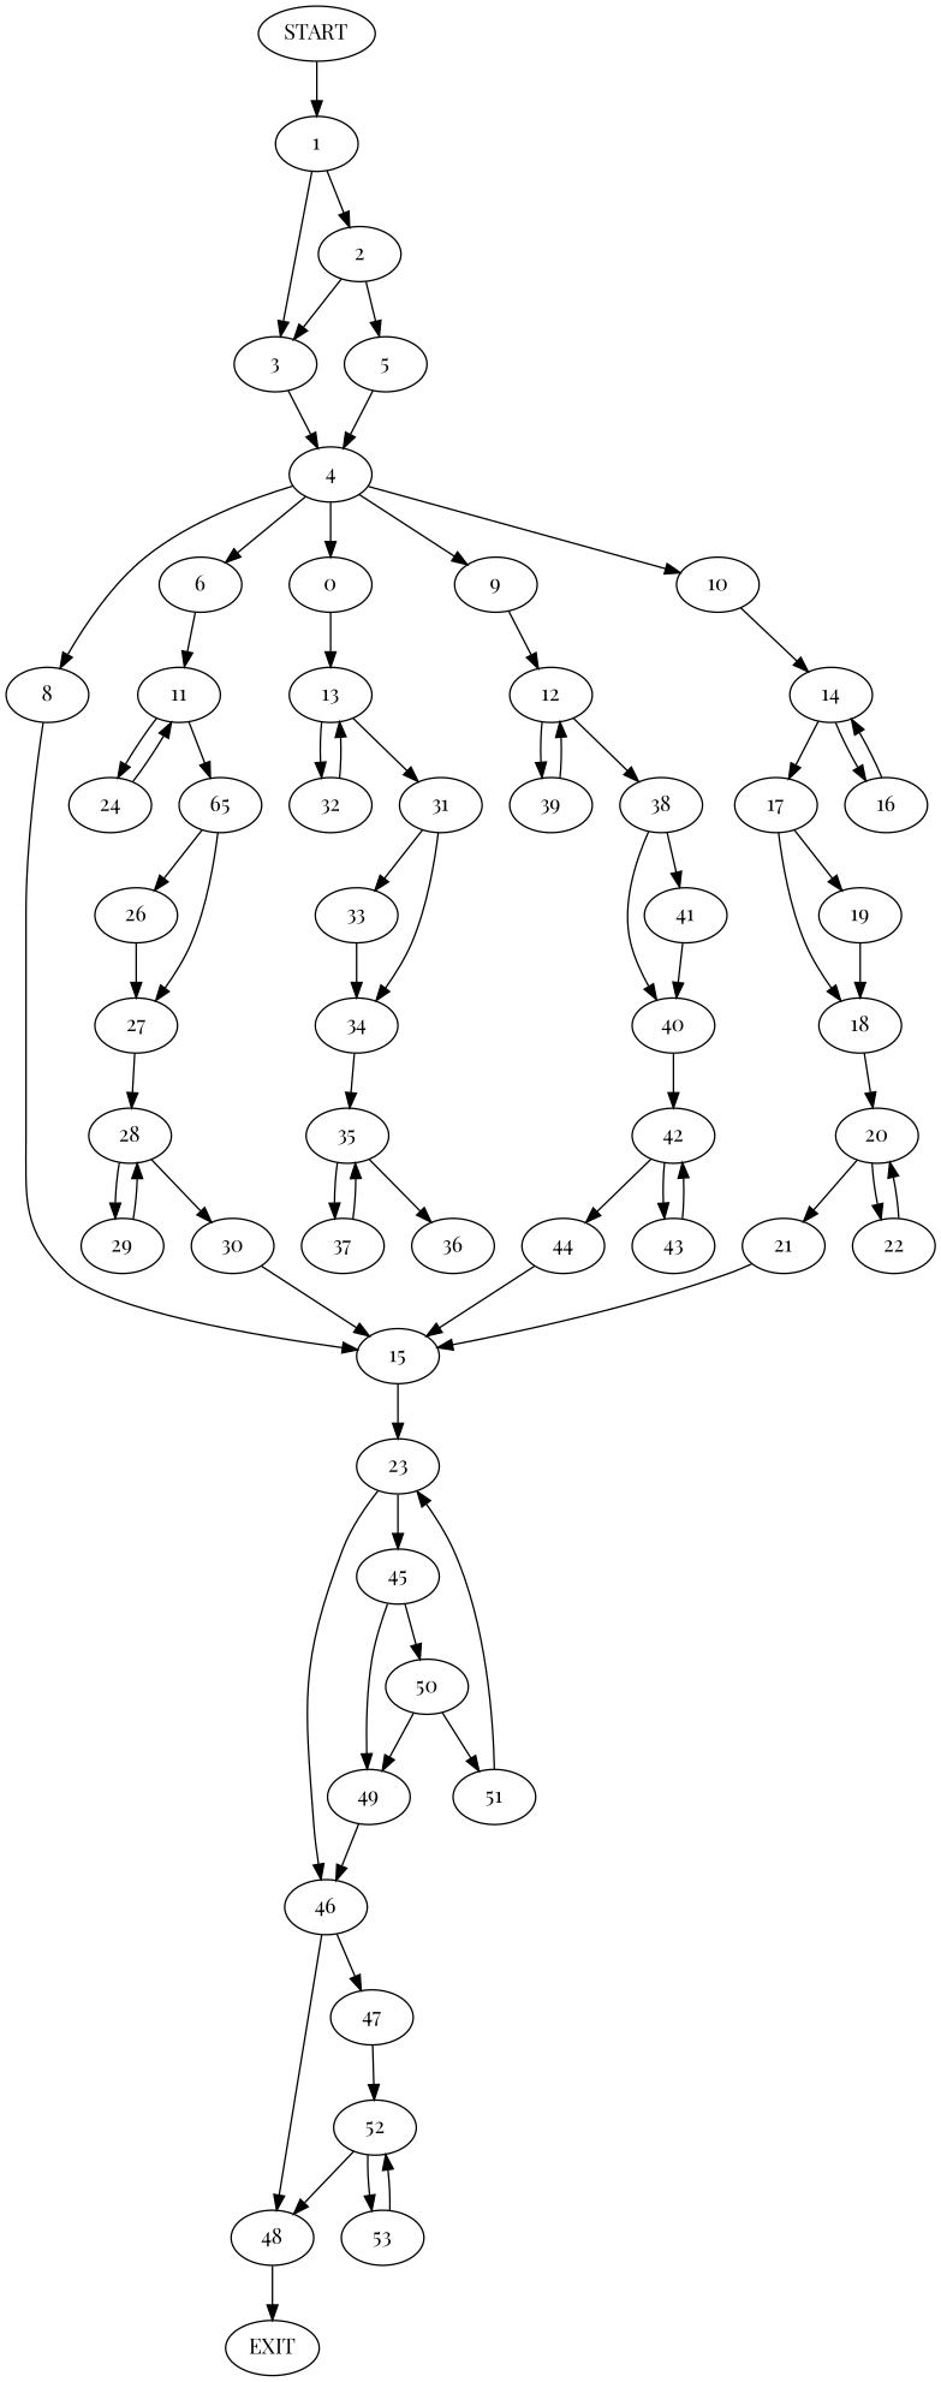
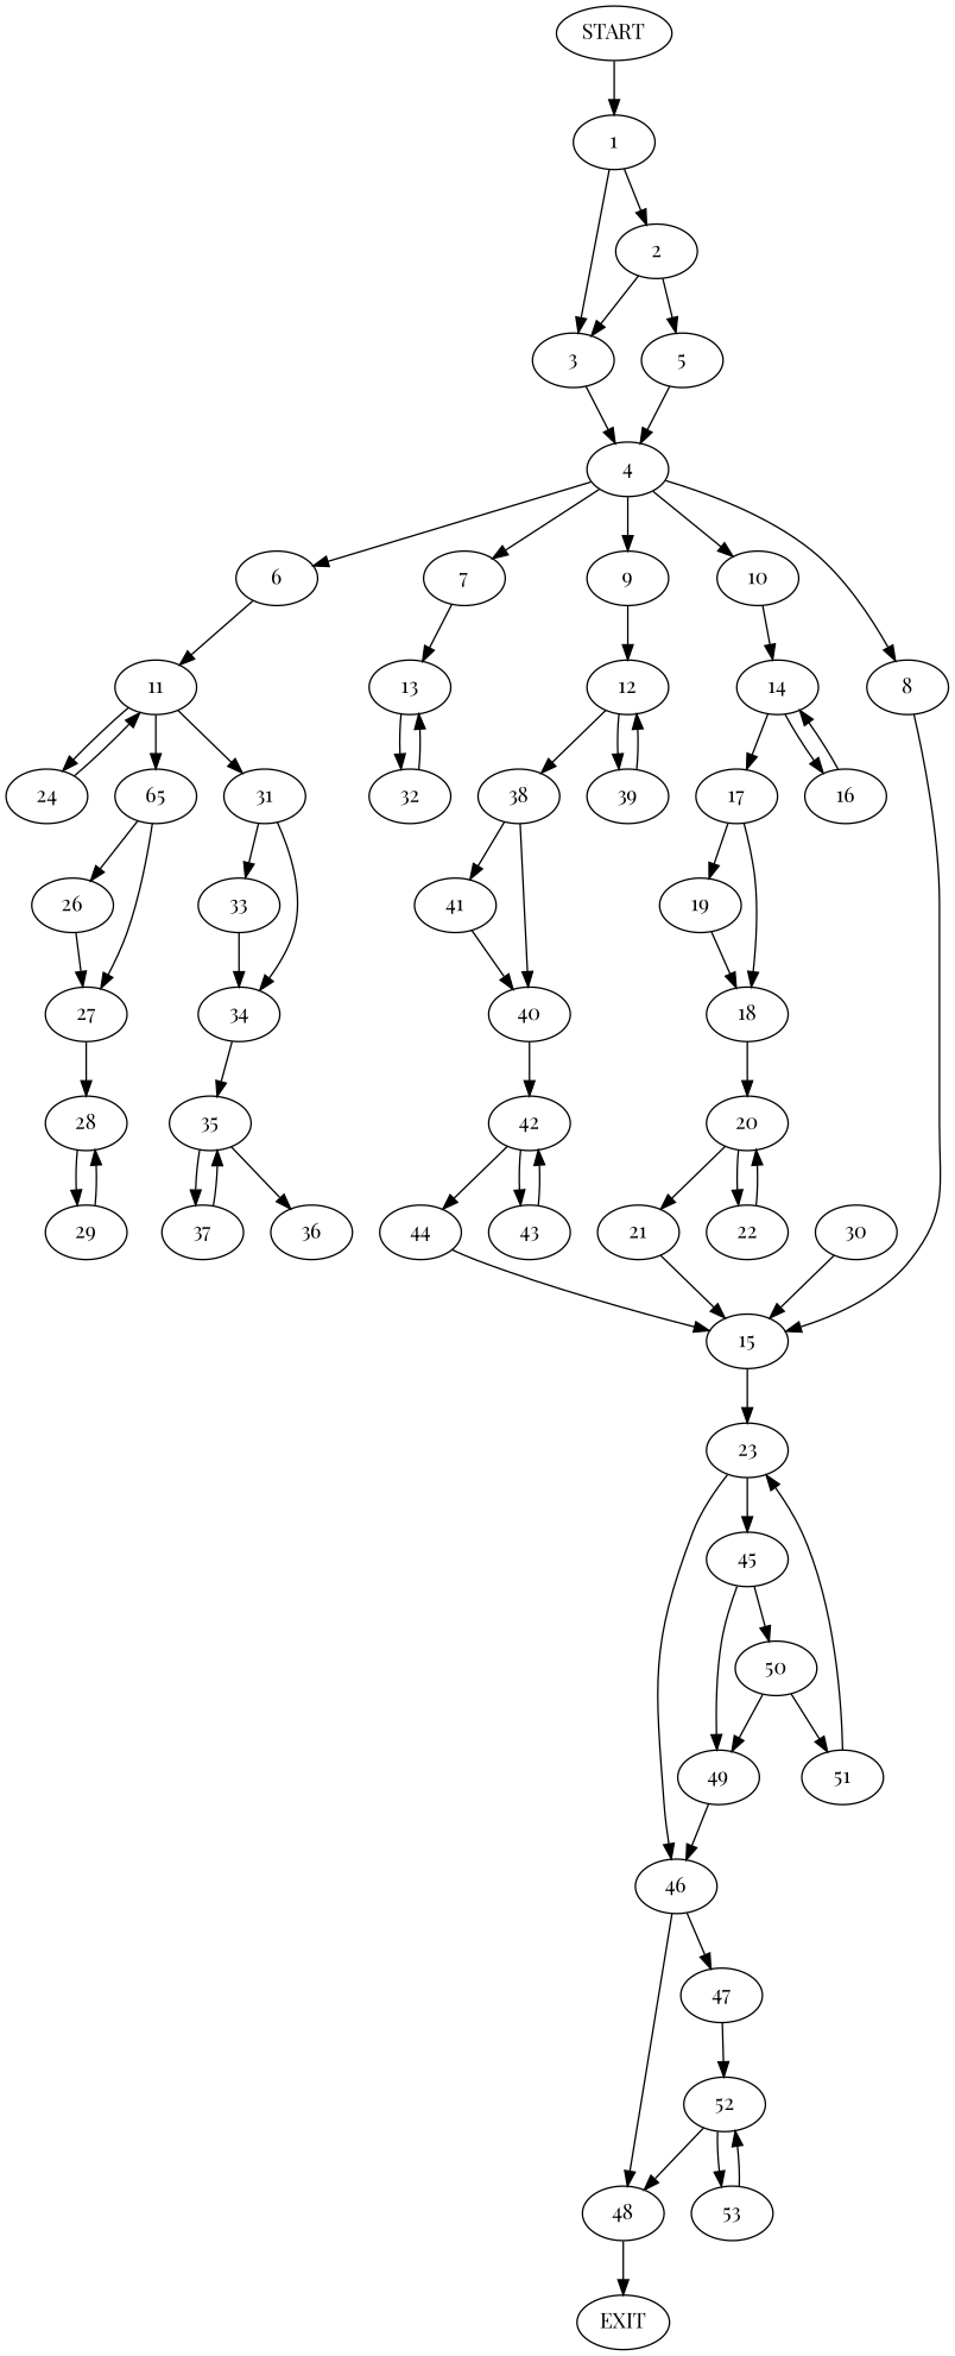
  digraph {
    fontname="Playfair Display"
    node [fontname="Playfair Display"]
    edge [fontname="Playfair Display"]
    n1 [label=START]
    1
    2
    3
    n5 [label=EXIT]
    5
    4
    6
-   7 [label=0]
+   7
    8
    9
    10
    11
    13
    15
    12
    14
    24
    n19 [label=65]
    31
    32
    23
    38
    39
    16
    17
    26
    27
    40
    41
    33
    34
    18
    19
    45
    46
    20
    21
    22
    49
    50
    47
    48
    28
    29
    30
    35
    36
    37
    42
    43
    44
    51
    52
    53
    n1 -> 1
    1 -> 2
    1 -> 3
    2 -> 3
    2 -> 5
    3 -> 4
    5 -> 4
    4 -> 6
    4 -> 7
    4 -> 8
    4 -> 9
    4 -> 10
    6 -> 11
    7 -> 13
    8 -> 15
    9 -> 12
    10 -> 14
    11 -> 24
    11 -> n19
-   13 -> 31
+   11 -> 31
    13 -> 32
    15 -> 23
    12 -> 38
    12 -> 39
    14 -> 16
    14 -> 17
    24 -> 11
    n19 -> 26
    n19 -> 27
    31 -> 33
    31 -> 34
    32 -> 13
    23 -> 45
    23 -> 46
    38 -> 40
    38 -> 41
    39 -> 12
    16 -> 14
    17 -> 18
    17 -> 19
    26 -> 27
    27 -> 28
    40 -> 42
    41 -> 40
    33 -> 34
    34 -> 35
    18 -> 20
    19 -> 18
    45 -> 49
    45 -> 50
    46 -> 47
    46 -> 48
    20 -> 21
    20 -> 22
    21 -> 15
    22 -> 20
    49 -> 46
    50 -> 49
    50 -> 51
    47 -> 52
    48 -> n5
    28 -> 29
-   28 -> 30
    29 -> 28
    30 -> 15
    35 -> 36
    35 -> 37
    37 -> 35
    42 -> 43
    42 -> 44
    43 -> 42
    44 -> 15
    51 -> 23
    52 -> 48
    52 -> 53
    53 -> 52
  }
